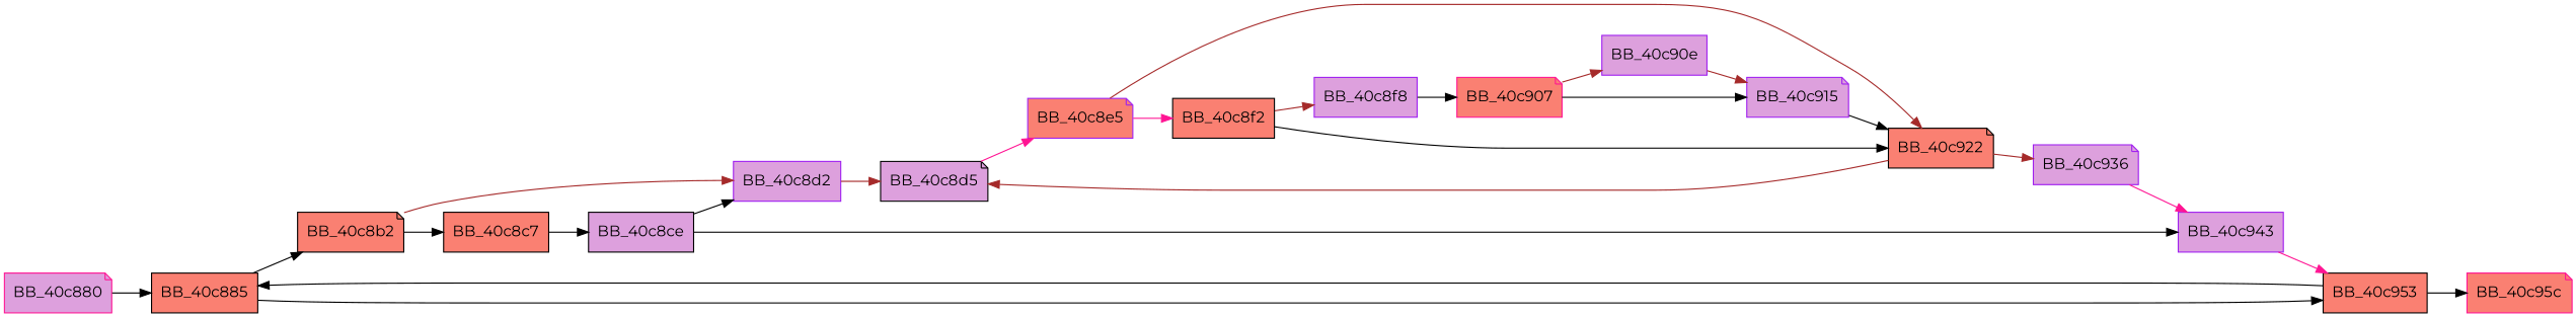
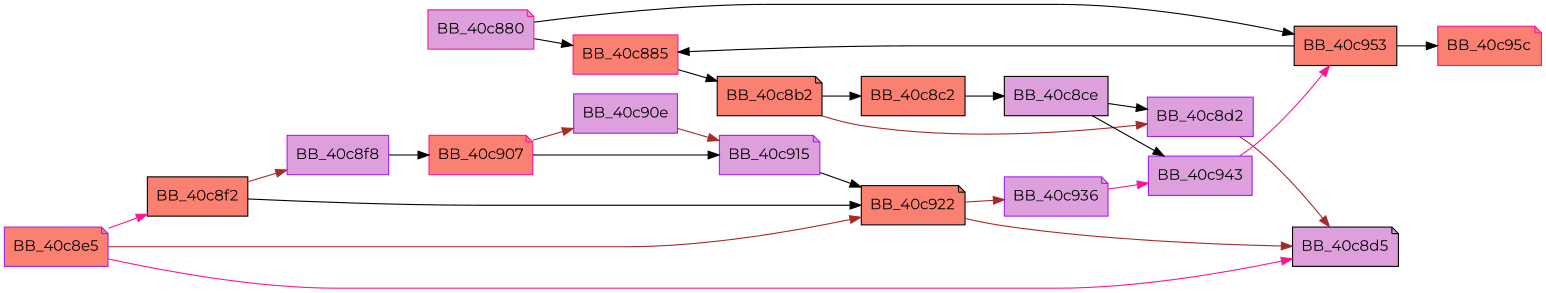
  digraph {
    fontname=Montserrat
    rankdir=LR
    node [color=black fillcolor=plum fontname=Montserrat shape=note style=filled]
    edge [color=black fontname=Montserrat]
    BB_40c880 [color=deeppink]
-   BB_40c885 [fillcolor=salmon shape=box]
+   BB_40c885 [color=deeppink fillcolor=salmon shape=box]
    BB_40c8b2 [fillcolor=salmon]
    BB_40c953 [fillcolor=salmon shape=box]
-   BB_40c8c2 [fillcolor=salmon shape=box label=BB_40c8c7]
+   BB_40c8c2 [fillcolor=salmon shape=box]
    BB_40c8d2 [color=purple shape=box]
    BB_40c95c [color=deeppink fillcolor=salmon]
    BB_40c8ce [shape=box]
    BB_40c8d5
    BB_40c943 [color=purple shape=box]
    BB_40c8e5 [color=purple fillcolor=salmon]
    BB_40c8f2 [fillcolor=salmon shape=box]
    BB_40c922 [fillcolor=salmon]
    BB_40c8f8 [color=purple shape=box]
    BB_40c936 [color=purple]
    BB_40c907 [color=deeppink fillcolor=salmon]
    BB_40c90e [color=purple shape=box]
    BB_40c915 [color=purple]
    BB_40c880 -> BB_40c885
    BB_40c885 -> BB_40c8b2
-   BB_40c885 -> BB_40c953
+   BB_40c880 -> BB_40c953
    BB_40c8b2 -> BB_40c8c2
    BB_40c8b2 -> BB_40c8d2 [color=brown]
    BB_40c953 -> BB_40c885
    BB_40c953 -> BB_40c95c
    BB_40c8c2 -> BB_40c8ce
    BB_40c8d2 -> BB_40c8d5 [color=brown]
    BB_40c8ce -> BB_40c8d2
    BB_40c8ce -> BB_40c943
-   BB_40c8d5 -> BB_40c8e5 [color=deeppink]
+   BB_40c8e5 -> BB_40c8d5 [color=deeppink]
    BB_40c943 -> BB_40c953 [color=deeppink]
    BB_40c8e5 -> BB_40c8f2 [color=deeppink]
    BB_40c8e5 -> BB_40c922 [color=brown]
    BB_40c8f2 -> BB_40c922
    BB_40c8f2 -> BB_40c8f8 [color=brown]
    BB_40c922 -> BB_40c8d5 [color=brown]
    BB_40c922 -> BB_40c936 [color=brown]
    BB_40c8f8 -> BB_40c907
    BB_40c936 -> BB_40c943 [color=deeppink]
    BB_40c907 -> BB_40c90e [color=brown]
    BB_40c907 -> BB_40c915
    BB_40c90e -> BB_40c915 [color=brown]
    BB_40c915 -> BB_40c922
  }
